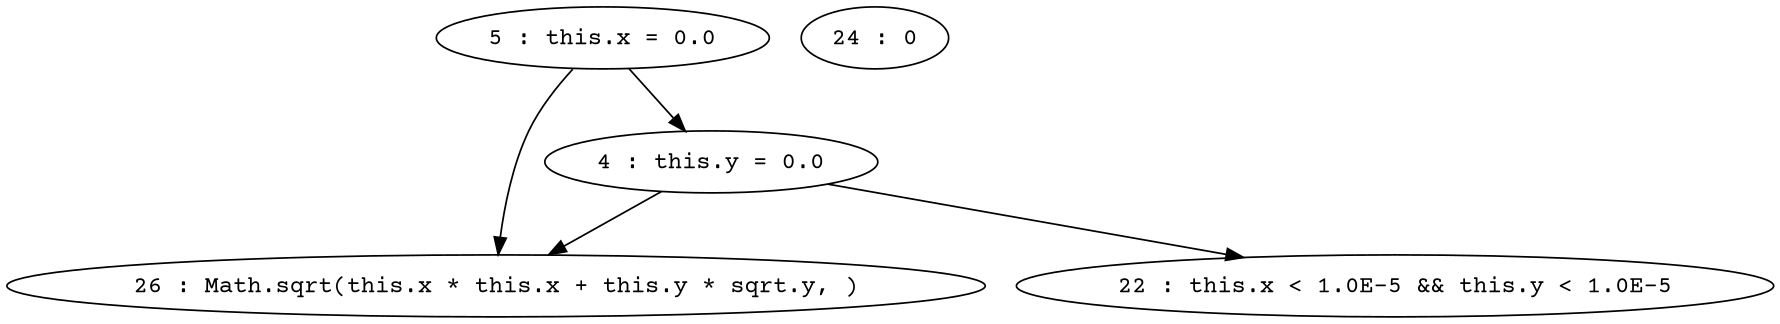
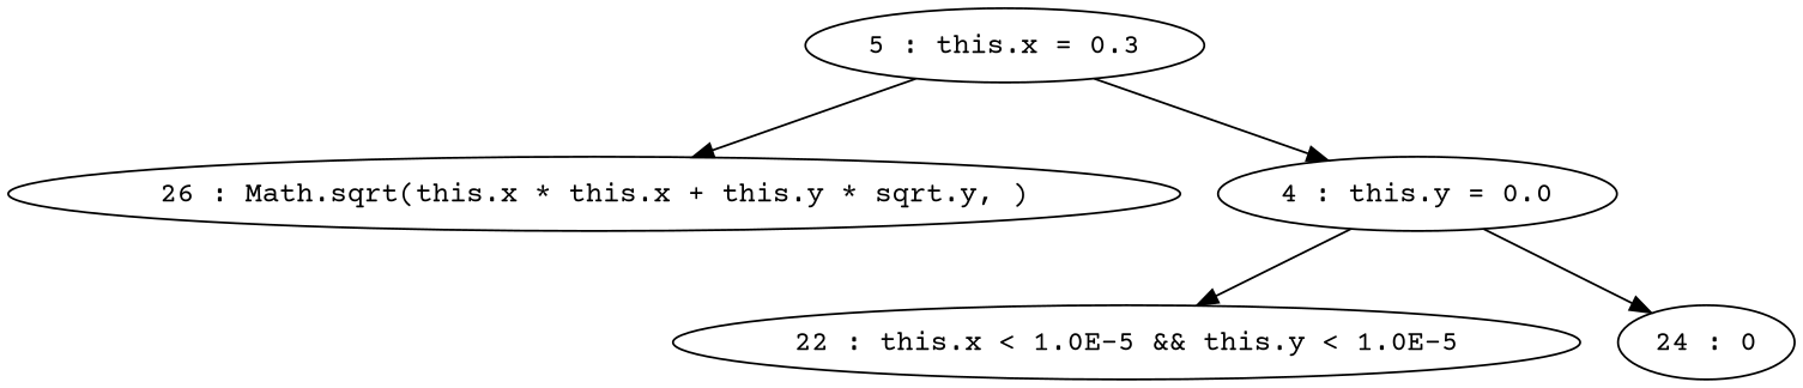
  digraph {
    fontname="Courier Prime"
    node [fontname="Courier Prime"]
    edge [fontname="Courier Prime"]
    n1 [label="26 : Math.sqrt(this.x * this.x + this.y * sqrt.y, )"]
    "4 : this.y = 0.0"
    "22 : this.x < 1.0E-5 && this.y < 1.0E-5"
-   "5 : this.x = 0.0"
+   "5 : this.x = 0.0" [label="5 : this.x = 0.3"]
    "24 : 0"
-   "4 : this.y = 0.0" -> n1
+   "4 : this.y = 0.0" -> "24 : 0"
    "4 : this.y = 0.0" -> "22 : this.x < 1.0E-5 && this.y < 1.0E-5"
    "5 : this.x = 0.0" -> n1
    "5 : this.x = 0.0" -> "4 : this.y = 0.0"
  }
